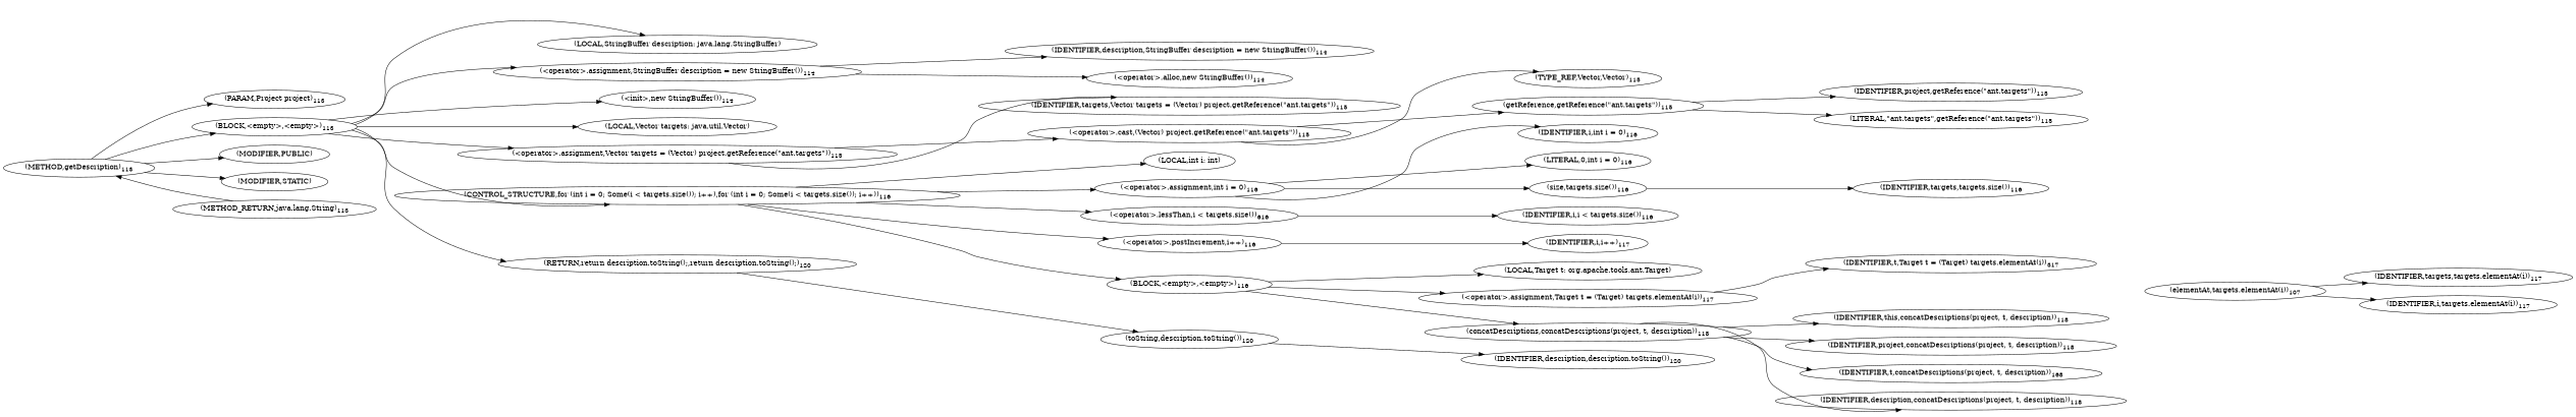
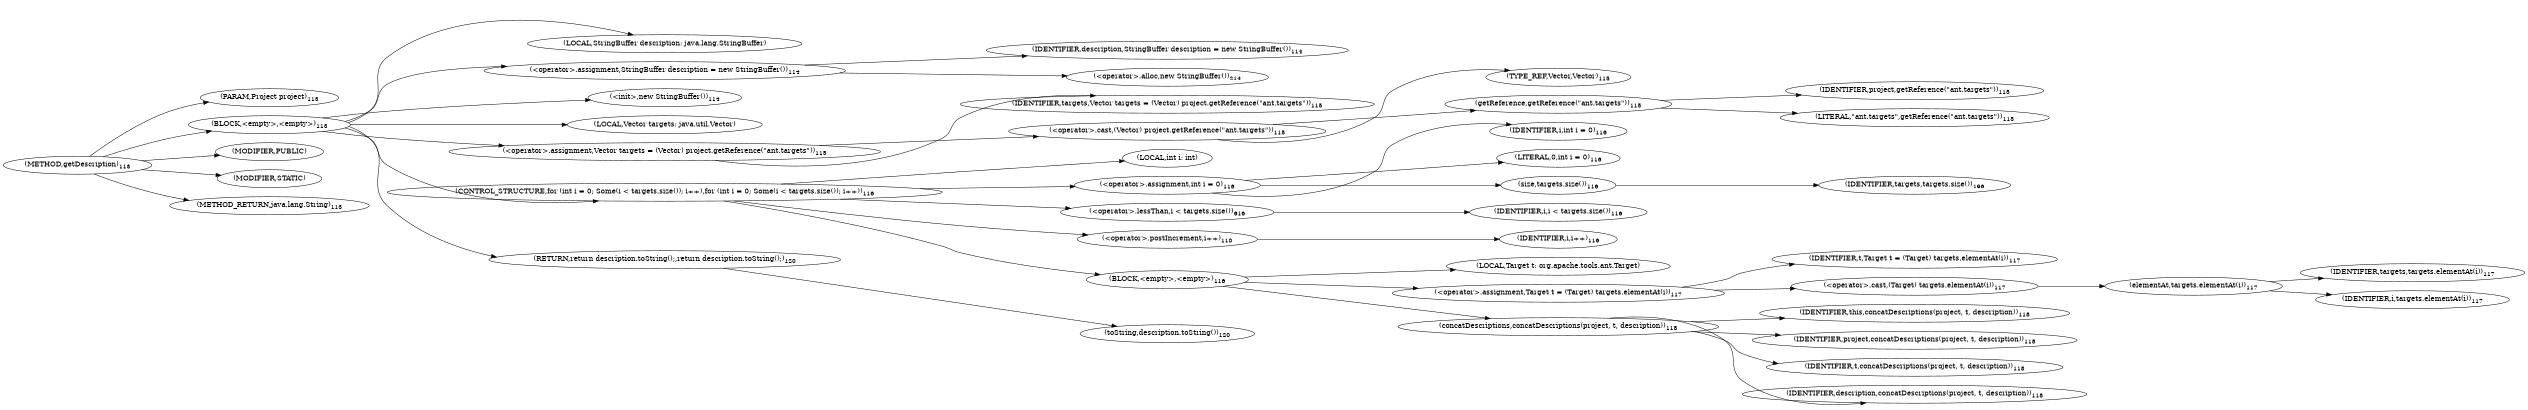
  digraph {
    rankdir=LR
    n1 [label=<(METHOD,getDescription)<SUB>113</SUB>>]
    n2 [label=<(PARAM,Project project)<SUB>113</SUB>>]
    n3 [label=<(BLOCK,&lt;empty&gt;,&lt;empty&gt;)<SUB>113</SUB>>]
    n4 [label=<(MODIFIER,PUBLIC)>]
    n5 [label=<(MODIFIER,STATIC)>]
    n6 [label=<(METHOD_RETURN,java.lang.String)<SUB>113</SUB>>]
    n7 [label=<(LOCAL,StringBuffer description: java.lang.StringBuffer)>]
    n8 [label=<(&lt;operator&gt;.assignment,StringBuffer description = new StringBuffer())<SUB>114</SUB>>]
    n9 [label=<(&lt;init&gt;,new StringBuffer())<SUB>114</SUB>>]
    n10 [label=<(LOCAL,Vector targets: java.util.Vector)>]
    n11 [label=<(&lt;operator&gt;.assignment,Vector targets = (Vector) project.getReference(&quot;ant.targets&quot;))<SUB>115</SUB>>]
    n12 [label=<(CONTROL_STRUCTURE,for (int i = 0; Some(i &lt; targets.size()); i++),for (int i = 0; Some(i &lt; targets.size()); i++))<SUB>116</SUB>>]
    n13 [label=<(RETURN,return description.toString();,return description.toString();)<SUB>120</SUB>>]
    n14 [label=<(IDENTIFIER,description,StringBuffer description = new StringBuffer())<SUB>114</SUB>>]
-   n15 [label=<(&lt;operator&gt;.alloc,new StringBuffer())<SUB>114</SUB>>]
+   n15 [label=<(&lt;operator&gt;.alloc,new StringBuffer())<SUB>214</SUB>>]
    n16 [label=<(IDENTIFIER,targets,Vector targets = (Vector) project.getReference(&quot;ant.targets&quot;))<SUB>115</SUB>>]
    n17 [label=<(&lt;operator&gt;.cast,(Vector) project.getReference(&quot;ant.targets&quot;))<SUB>115</SUB>>]
    n18 [label=<(LOCAL,int i: int)>]
    n19 [label=<(&lt;operator&gt;.assignment,int i = 0)<SUB>116</SUB>>]
    n20 [label=<(&lt;operator&gt;.lessThan,i &lt; targets.size())<SUB>616</SUB>>]
-   n21 [label=<(&lt;operator&gt;.postIncrement,i++)<SUB>116</SUB>>]
+   n21 [label=<(&lt;operator&gt;.postIncrement,i++)<SUB>110</SUB>>]
    n22 [label=<(BLOCK,&lt;empty&gt;,&lt;empty&gt;)<SUB>116</SUB>>]
    n23 [label=<(toString,description.toString())<SUB>120</SUB>>]
    n24 [label=<(TYPE_REF,Vector,Vector)<SUB>115</SUB>>]
    n25 [label=<(getReference,getReference(&quot;ant.targets&quot;))<SUB>115</SUB>>]
    n26 [label=<(IDENTIFIER,project,getReference(&quot;ant.targets&quot;))<SUB>115</SUB>>]
    n27 [label=<(LITERAL,&quot;ant.targets&quot;,getReference(&quot;ant.targets&quot;))<SUB>115</SUB>>]
    n28 [label=<(IDENTIFIER,i,int i = 0)<SUB>116</SUB>>]
    n29 [label=<(LITERAL,0,int i = 0)<SUB>116</SUB>>]
    n30 [label=<(size,targets.size())<SUB>116</SUB>>]
    n31 [label=<(IDENTIFIER,i,i &lt; targets.size())<SUB>116</SUB>>]
-   n32 [label=<(IDENTIFIER,i,i++)<SUB>117</SUB>>]
+   n32 [label=<(IDENTIFIER,i,i++)<SUB>116</SUB>>]
    n33 [label=<(LOCAL,Target t: org.apache.tools.ant.Target)>]
    n34 [label=<(&lt;operator&gt;.assignment,Target t = (Target) targets.elementAt(i))<SUB>117</SUB>>]
    n35 [label=<(concatDescriptions,concatDescriptions(project, t, description))<SUB>118</SUB>>]
-   n36 [label=<(IDENTIFIER,targets,targets.size())<SUB>116</SUB>>]
-   n37 [label=<(IDENTIFIER,t,Target t = (Target) targets.elementAt(i))<SUB>317</SUB>>]
+   n36 [label=<(IDENTIFIER,targets,targets.size())<SUB>196</SUB>>]
+   n37 [label=<(IDENTIFIER,t,Target t = (Target) targets.elementAt(i))<SUB>117</SUB>>]
+   n38 [label=<(&lt;operator&gt;.cast,(Target) targets.elementAt(i))<SUB>117</SUB>>]
    n39 [label=<(IDENTIFIER,this,concatDescriptions(project, t, description))<SUB>118</SUB>>]
    n40 [label=<(IDENTIFIER,project,concatDescriptions(project, t, description))<SUB>118</SUB>>]
-   n41 [label=<(IDENTIFIER,t,concatDescriptions(project, t, description))<SUB>168</SUB>>]
+   n41 [label=<(IDENTIFIER,t,concatDescriptions(project, t, description))<SUB>118</SUB>>]
    n42 [label=<(IDENTIFIER,description,concatDescriptions(project, t, description))<SUB>118</SUB>>]
-   n43 [label=<(elementAt,targets.elementAt(i))<SUB>107</SUB>>]
+   n43 [label=<(elementAt,targets.elementAt(i))<SUB>117</SUB>>]
    n44 [label=<(IDENTIFIER,targets,targets.elementAt(i))<SUB>117</SUB>>]
    n45 [label=<(IDENTIFIER,i,targets.elementAt(i))<SUB>117</SUB>>]
-   n46 [label=<(IDENTIFIER,description,description.toString())<SUB>120</SUB>>]
    n1 -> n2
    n1 -> n3
    n1 -> n4
    n1 -> n5
-   n6 -> n1
+   n1 -> n6
    n3 -> n7
    n3 -> n8
    n3 -> n9
    n3 -> n10
    n3 -> n11
    n3 -> n12
    n3 -> n13
    n8 -> n14
    n8 -> n15
    n11 -> n16
    n11 -> n17
    n12 -> n18
    n12 -> n19
    n12 -> n20
    n12 -> n21
    n12 -> n22
    n13 -> n23
    n17 -> n24
    n17 -> n25
    n19 -> n28
    n19 -> n29
    n19 -> n30
    n20 -> n31
    n21 -> n32
    n22 -> n33
    n22 -> n34
    n22 -> n35
-   n23 -> n46
    n25 -> n26
    n25 -> n27
    n30 -> n36
    n34 -> n37
+   n34 -> n38
    n35 -> n39
    n35 -> n40
    n35 -> n41
    n35 -> n42
+   n38 -> n43
    n43 -> n44
    n43 -> n45
  }
